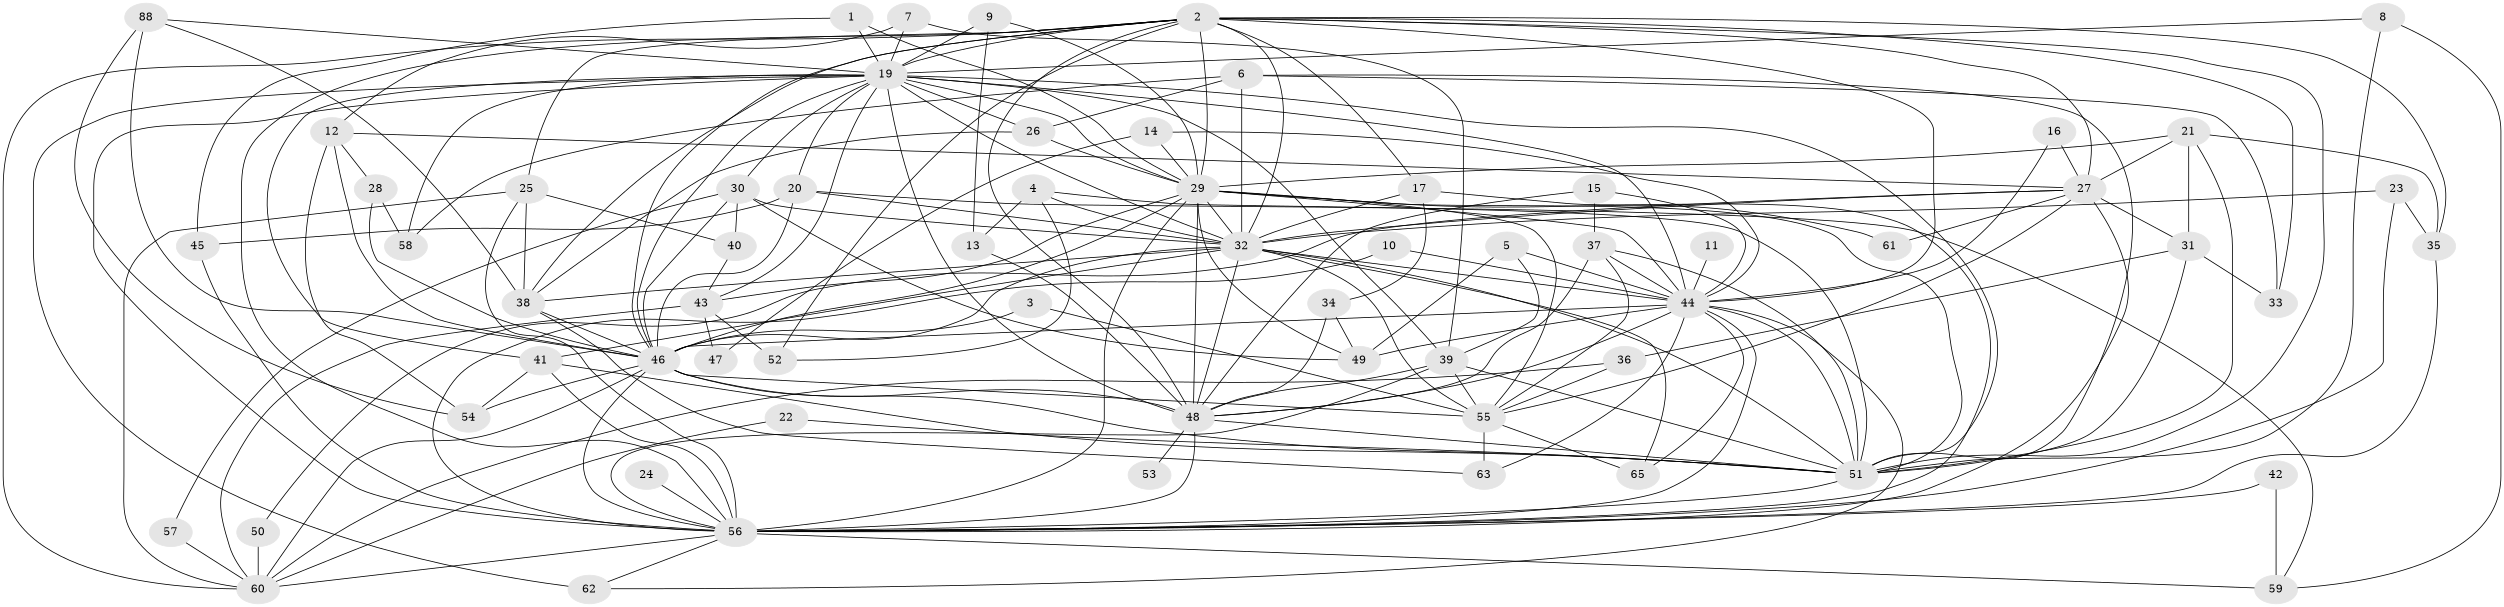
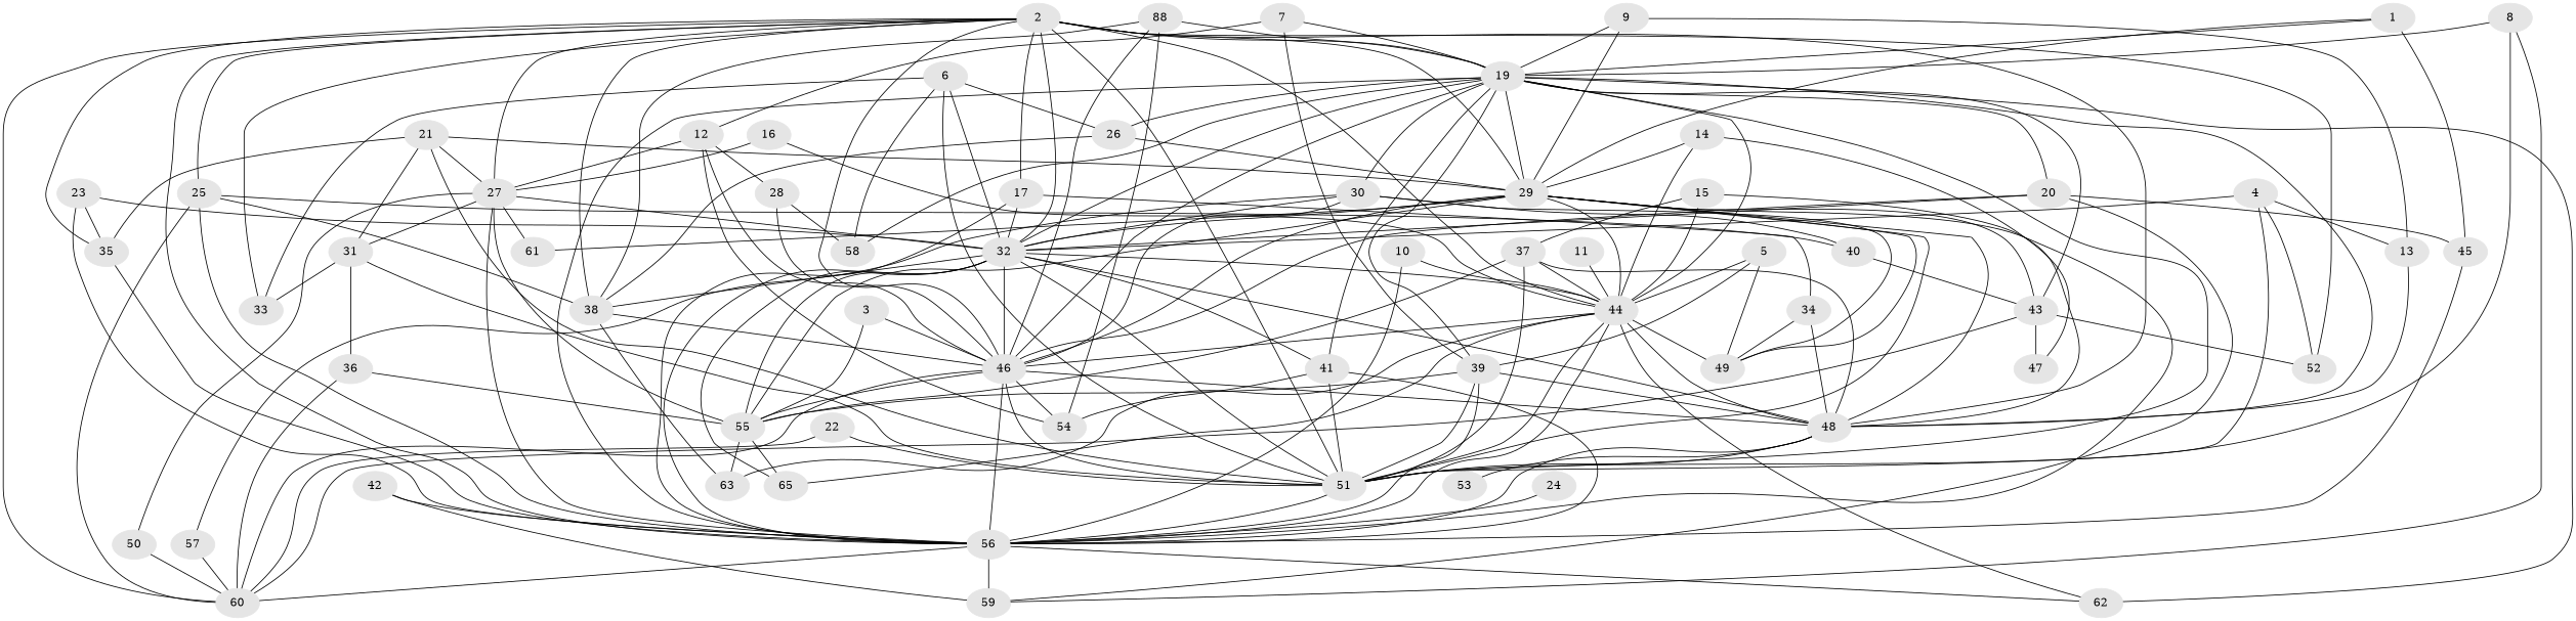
  graph {
    node [color=gray90 style=filled]
    edge [weight=1.0]
    1
    19
    29
    45
    32
    44
    46
    48
    51
    56
    39
    26
    58
    20
    30
    41
    43
    62
    55
    49
    61
    2
    17
    25
    27
    33
    35
    38
    52
    60
    34
    40
    31
    50
    n35 [label=65]
    63
    54
    53
    59
    3
    4
    13
    5
    6
    7
    12
    28
    8
    9
    10
    11
    14
    47
    15
    37
    16
    n57 [label=88]
    57
    21
    36
    22
    23
    24
    42
    1 -- 19
    1 -- 29
    1 -- 45
    19 -- 29 [weight=2.0]
    19 -- 32 [weight=4.0]
    19 -- 44
    19 -- 46
    19 -- 48
    19 -- 51 [weight=2.0]
    19 -- 56 [weight=2.0]
    19 -- 39
    19 -- 26
    19 -- 58
    19 -- 20
    19 -- 30
    19 -- 41
    19 -- 43
    19 -- 62 [weight=2.0]
    29 -- 32 [weight=3.0]
    29 -- 44 [weight=2.0]
    29 -- 46
    29 -- 48
    29 -- 51
    29 -- 56
    29 -- 43
    29 -- 55
    29 -- 49
    29 -- 61
    45 -- 56
    32 -- 44 [weight=2.0]
    32 -- 46 [weight=2.0]
    32 -- 48 [weight=2.0]
    32 -- 51 [weight=2.0]
+   32 -- 56 [weight=2.0]
    32 -- 41
    32 -- 55 [weight=2.0]
    32 -- 38
    32 -- n35
    44 -- 46 [weight=2.0]
    44 -- 48
    44 -- 51 [weight=2.0]
    44 -- 56
    44 -- 62
    44 -- 49
    44 -- n35
    44 -- 63
    46 -- 48
    46 -- 51 [weight=2.0]
    46 -- 56 [weight=3.0]
    46 -- 55
    46 -- 60
    46 -- 54
    48 -- 51
    48 -- 56 [weight=2.0]
    48 -- 53
    51 -- 56
    56 -- 62
    56 -- 60
    56 -- 59 [weight=2.0]
    39 -- 48
    39 -- 51
    39 -- 56
    39 -- 55
    26 -- 29
    26 -- 38
    20 -- 45
    20 -- 32
    20 -- 46
    20 -- 59
    30 -- 32 [weight=2.0]
    30 -- 46
    30 -- 49
    30 -- 40
    30 -- 57
    41 -- 51
    41 -- 56
    41 -- 54
    43 -- 52
    43 -- 60
    43 -- 47 [weight=2.0]
    55 -- n35
    55 -- 63
    2 -- 19 [weight=2.0]
    2 -- 29
    2 -- 32 [weight=2.0]
    2 -- 44
    2 -- 46
    2 -- 48
    2 -- 51 [weight=2.0]
    2 -- 56
    2 -- 17
    2 -- 25
    2 -- 27
    2 -- 33
    2 -- 35
    2 -- 38
    2 -- 52
    2 -- 60
    17 -- 32
    17 -- 56
    17 -- 34
    25 -- 56
    25 -- 38
    25 -- 60
    25 -- 40
    27 -- 32
    27 -- 56
    27 -- 55
    27 -- 61
    27 -- 31
    27 -- 50
    35 -- 56
    38 -- 46
    38 -- 63
    34 -- 48
    34 -- 49
    40 -- 43
    31 -- 51
    31 -- 33
    31 -- 36
    50 -- 60
    3 -- 46
    3 -- 55
    4 -- 32
    4 -- 51
    4 -- 52
    4 -- 13
    13 -- 48
    5 -- 44
    5 -- 39
    5 -- 49
    6 -- 32
    6 -- 51
    6 -- 26
    6 -- 58
    6 -- 33
    7 -- 19
    7 -- 39
    7 -- 12
    12 -- 46
    12 -- 27
    12 -- 54
    12 -- 28
    28 -- 46
    28 -- 58
    8 -- 19
    8 -- 51
    8 -- 59
    9 -- 19
    9 -- 29
    9 -- 13
    10 -- 44
    10 -- 56
    11 -- 44
    14 -- 29
    14 -- 44
    14 -- 47
    15 -- 44
    15 -- 48
    15 -- 37
    37 -- 44
    37 -- 48
    37 -- 51
    37 -- 55
    16 -- 44
    16 -- 27
    n57 -- 19
    n57 -- 46
    n57 -- 38
    n57 -- 54
    57 -- 60
    21 -- 29
    21 -- 51
    21 -- 27
    21 -- 35
    21 -- 31
    36 -- 55
    36 -- 60
    22 -- 51
    22 -- 60
    23 -- 32
    23 -- 56
    23 -- 35
    24 -- 56
    42 -- 56
    42 -- 59
  }
